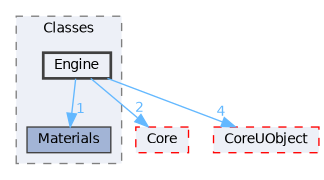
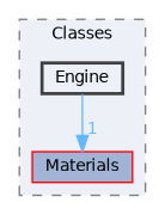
  digraph {
    compound=true
    node [color=grey25 fillcolor="#edf0f7" fontname=Helvetica fontsize=10 shape=box style="filled,dashed"]
    edge [color=steelblue1 fontcolor=steelblue1 fontname=Helvetica fontsize=10 labeldistance=1.5 labelfontname=Helvetica labelfontsize=10]
-   n1 [fillcolor="#a2b4d6" height=0.2 label=Materials style=filled width=0.4]
+   n1 [color=red fillcolor="#a2b4d6" height=0.2 label=Materials style=filled width=0.4]
    n2 [height=0.2 label=Engine style="filled,bold" width=0.4]
-   n3 [color=red height=0.2 label=Core width=0.4]
-   n4 [color=red height=0.2 label=CoreUObject width=0.4]
    subgraph cluster_1 {
      bgcolor="#edf0f7"
      fontname=Helvetica
      fontsize=10
      label=Classes
      pencolor=grey50
      style="filled,dashed"
      n1
      n2
    }
    n2 -> n1 [headlabel=1]
-   n2 -> n3 [headlabel=2]
-   n2 -> n4 [headlabel=4]
  }
